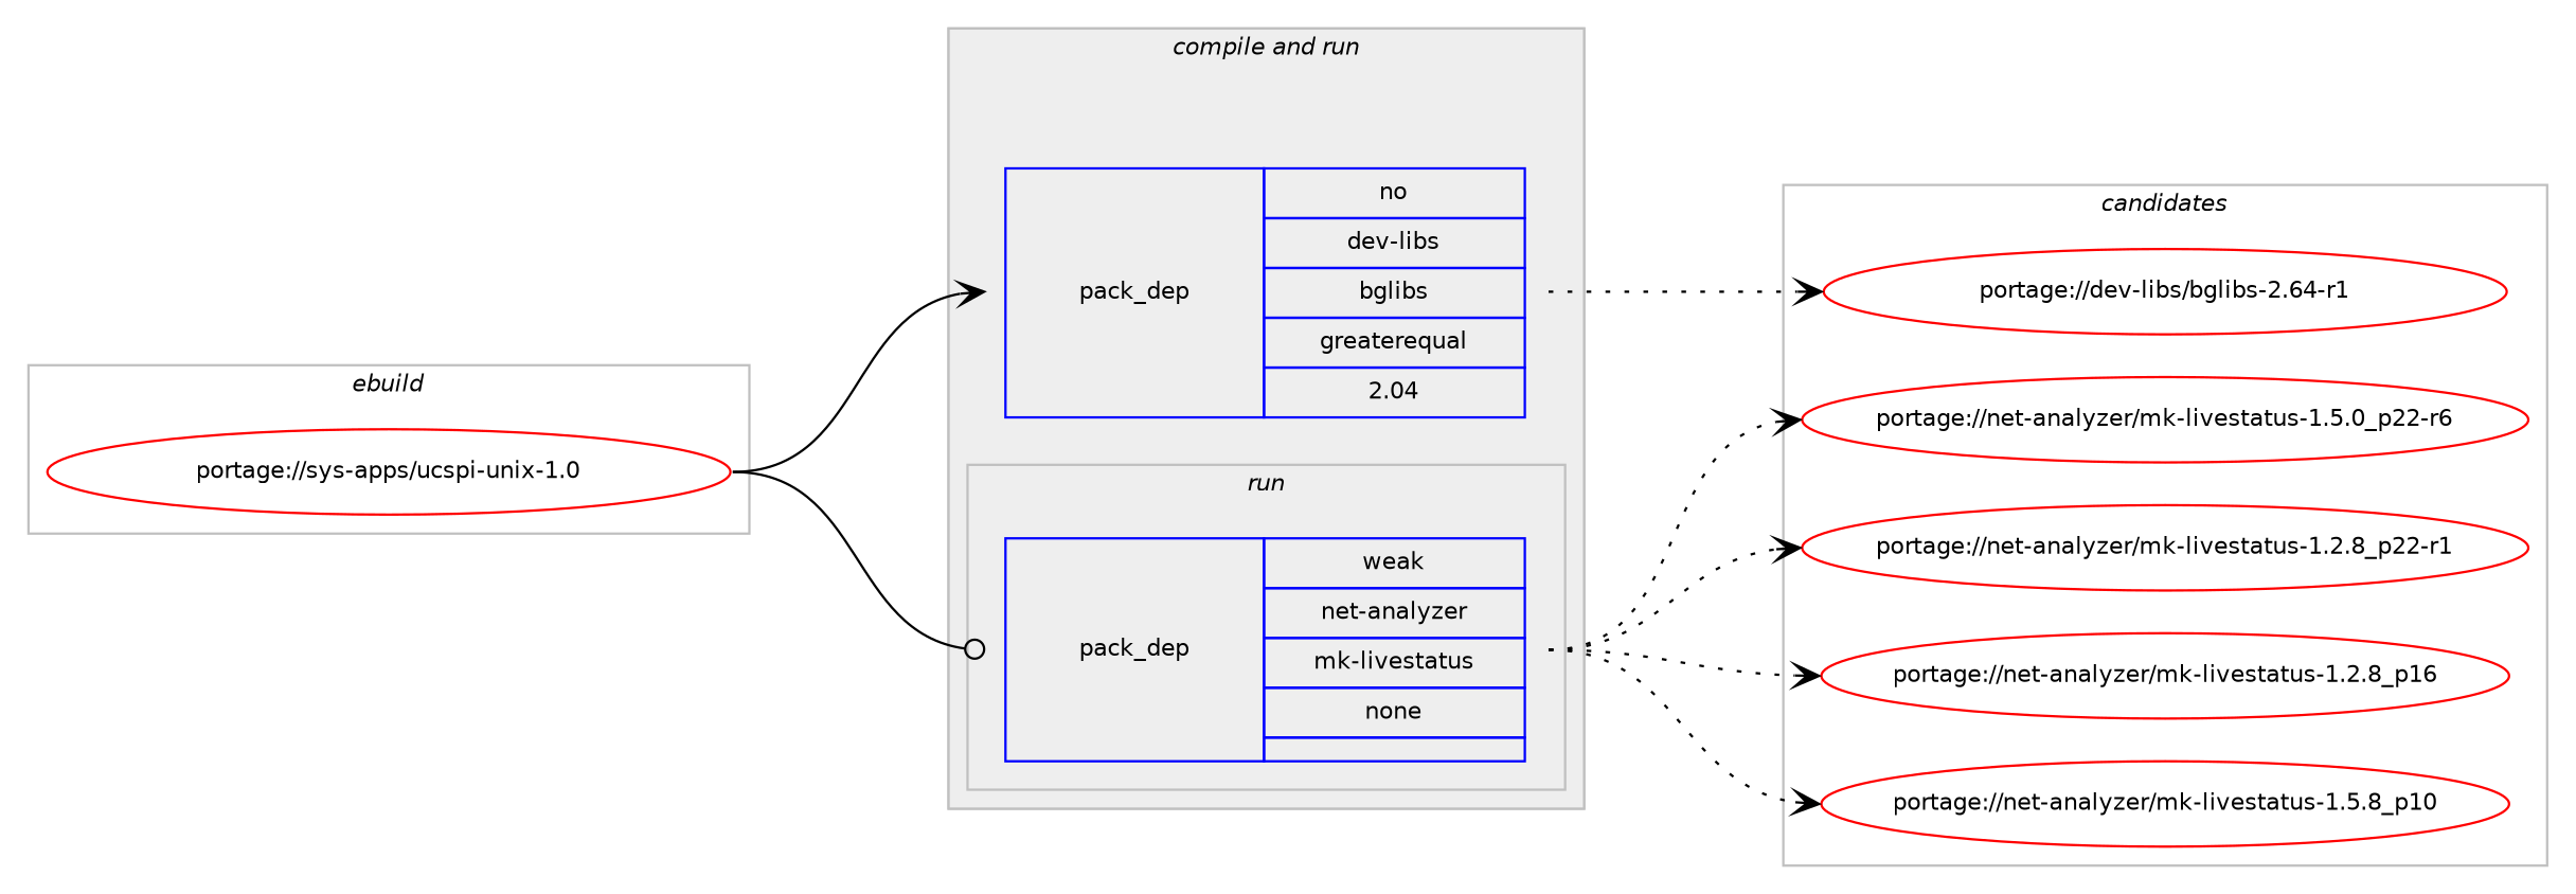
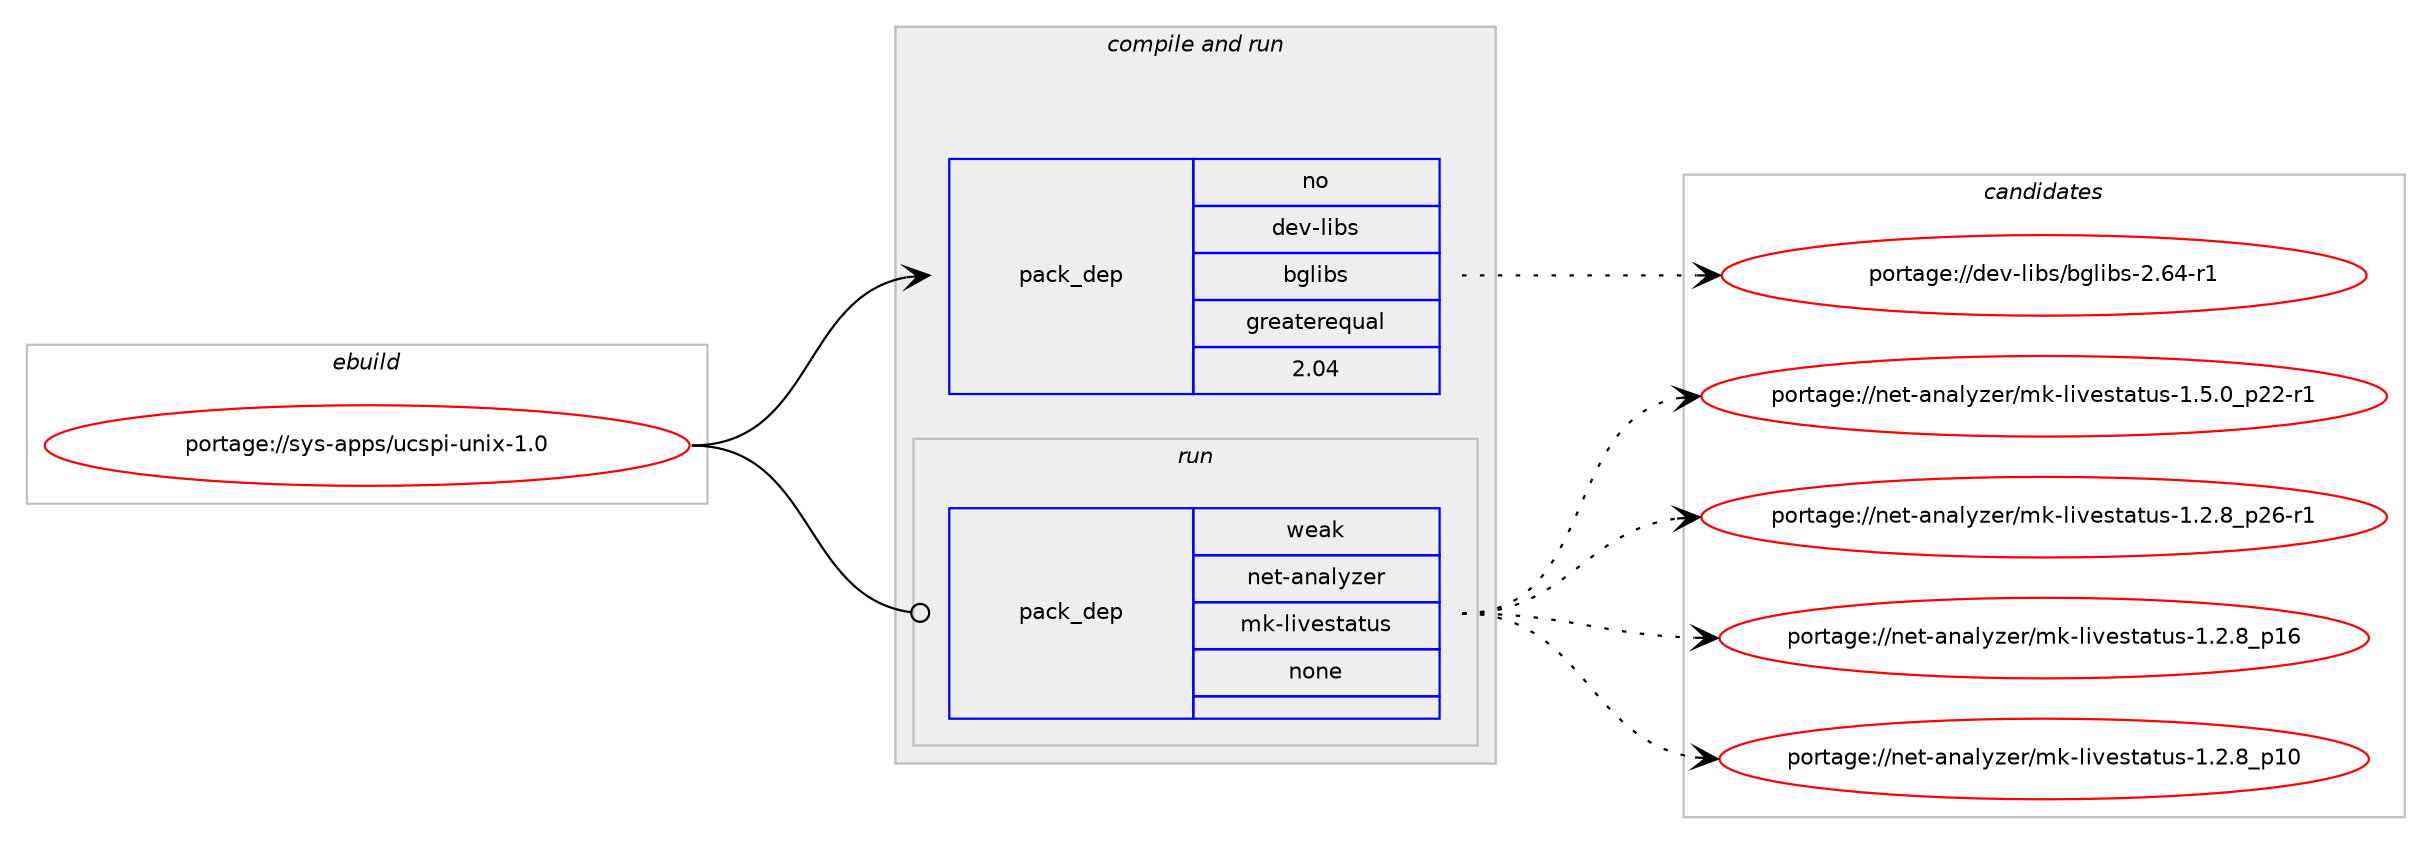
  digraph {
    compound=true
    concentrate=true
    fontname=Helvetica
    fontsize=10
    newrank=true
    rankdir=LR
    ranksep=1.5
    node [color=red fontname=Helvetica fontsize=10]
    edge [arrowhead=vee headport=w style=dotted tailport=e weight=100]
    n1 [label="portage://sys-apps/ucspi-unix-1.0" width=4]
    n2 [color=blue label=<<TABLE BORDER="0" CELLBORDER="1" CELLSPACING="0" CELLPADDING="4" WIDTH="220"><TR><TD ROWSPAN="6" CELLPADDING="30">pack_dep</TD></TR><TR><TD WIDTH="110">no</TD></TR><TR><TD>dev-libs</TD></TR><TR><TD>bglibs</TD></TR><TR><TD>greaterequal</TD></TR><TR><TD>2.04</TD></TR></TABLE>> shape=none]
    n3 [color=blue label=<<TABLE BORDER="0" CELLBORDER="1" CELLSPACING="0" CELLPADDING="4" WIDTH="220"><TR><TD ROWSPAN="6" CELLPADDING="30">pack_dep</TD></TR><TR><TD WIDTH="110">weak</TD></TR><TR><TD>net-analyzer</TD></TR><TR><TD>mk-livestatus</TD></TR><TR><TD>none</TD></TR><TR><TD></TD></TR></TABLE>> shape=none]
    n4 [label="portage://dev-libs/bglibs-2.64-r1" width=4]
-   n5 [label="portage://net-analyzer/mk-livestatus-1.5.0_p22-r6" width=4]
-   n6 [label="portage://net-analyzer/mk-livestatus-1.2.8_p22-r1" width=4]
+   n5 [label="portage://net-analyzer/mk-livestatus-1.5.0_p22-r1" width=4]
+   n6 [label="portage://net-analyzer/mk-livestatus-1.2.8_p26-r1" width=4]
    n7 [label="portage://net-analyzer/mk-livestatus-1.2.8_p16" width=4]
-   n8 [label="portage://net-analyzer/mk-livestatus-1.5.8_p10" width=4]
+   n8 [label="portage://net-analyzer/mk-livestatus-1.2.8_p10" width=4]
    subgraph cluster_1 {
      color=gray
      label=<<i>ebuild</i>>
      rank=same
      n1
    }
    subgraph cluster_2 {
      color=gray
      label=<<i>dependencies</i>>
      subgraph cluster_3 {
        color=gray
        fillcolor="#eeeeee"
        label=<<i>compile</i>>
        style=filled
        subgraph sub_4 {
          color=gray
          fillcolor="#eeeeee"
          label=<<i>compile</i>>
          style=filled
          n2
        }
      }
      subgraph cluster_5 {
        color=gray
        fillcolor="#eeeeee"
        label=<<i>compile and run</i>>
        style=filled
      }
      subgraph cluster_6 {
        color=gray
        fillcolor="#eeeeee"
        label=<<i>run</i>>
        style=filled
        subgraph sub_7 {
          color=gray
          fillcolor="#eeeeee"
          label=<<i>run</i>>
          style=filled
          n3
        }
      }
    }
    subgraph cluster_8 {
      color=gray
      label=<<i>candidates</i>>
      rank=same
      subgraph sub_9 {
        color=black
        label=<<i>candidates</i>>
        nodesep=1
        rank=same
        n4
      }
      subgraph sub_10 {
        color=black
        label=<<i>candidates</i>>
        nodesep=1
        rank=same
        n5
        n6
        n7
        n8
      }
    }
    n1 -> n2 [style=solid weight=20]
    n1 -> n3 [arrowhead=odot style=solid weight=20]
    n2 -> n4
    n3 -> n5
    n3 -> n6
    n3 -> n7
    n3 -> n8
  }
